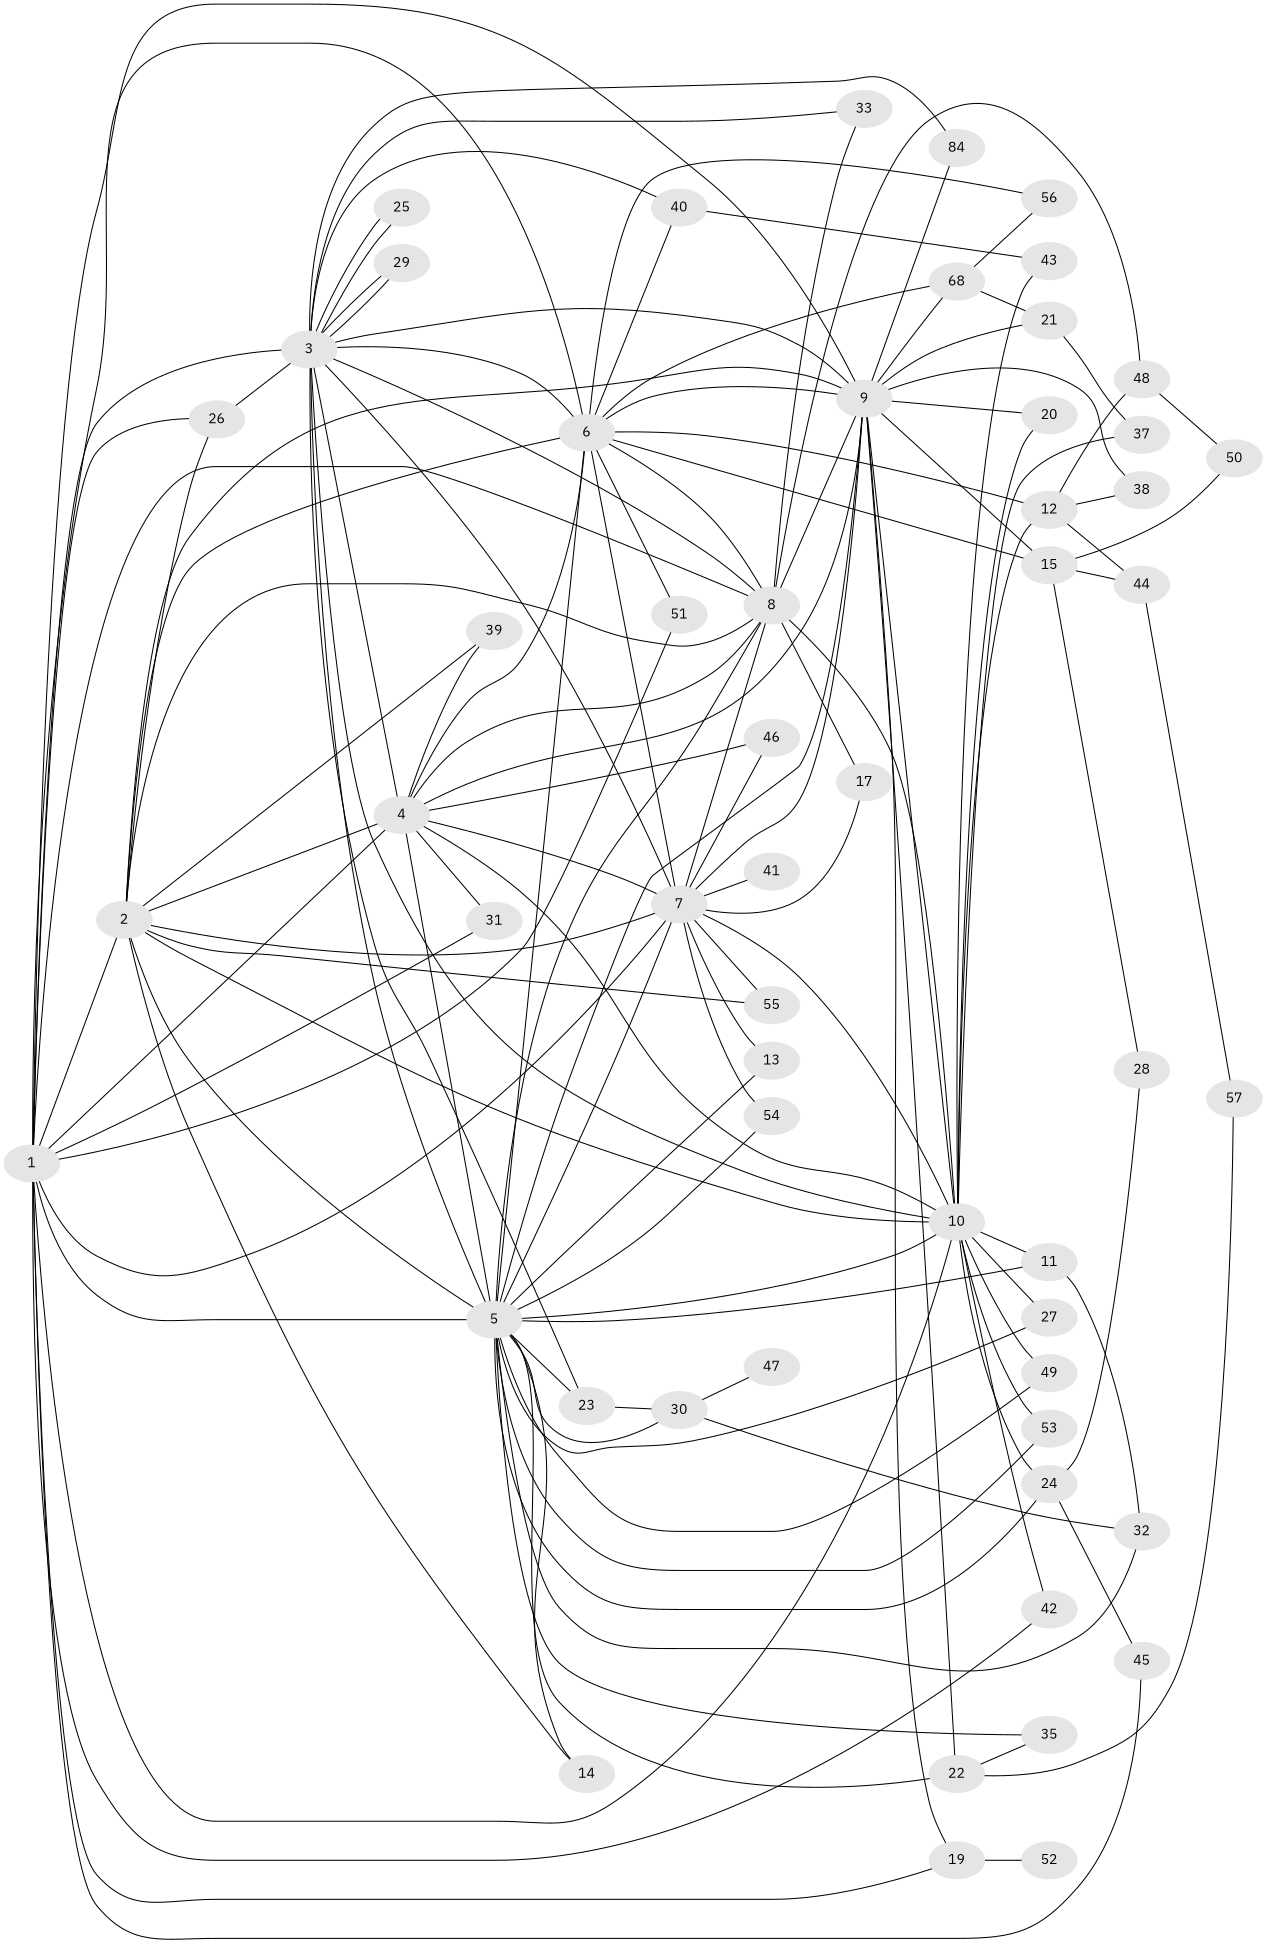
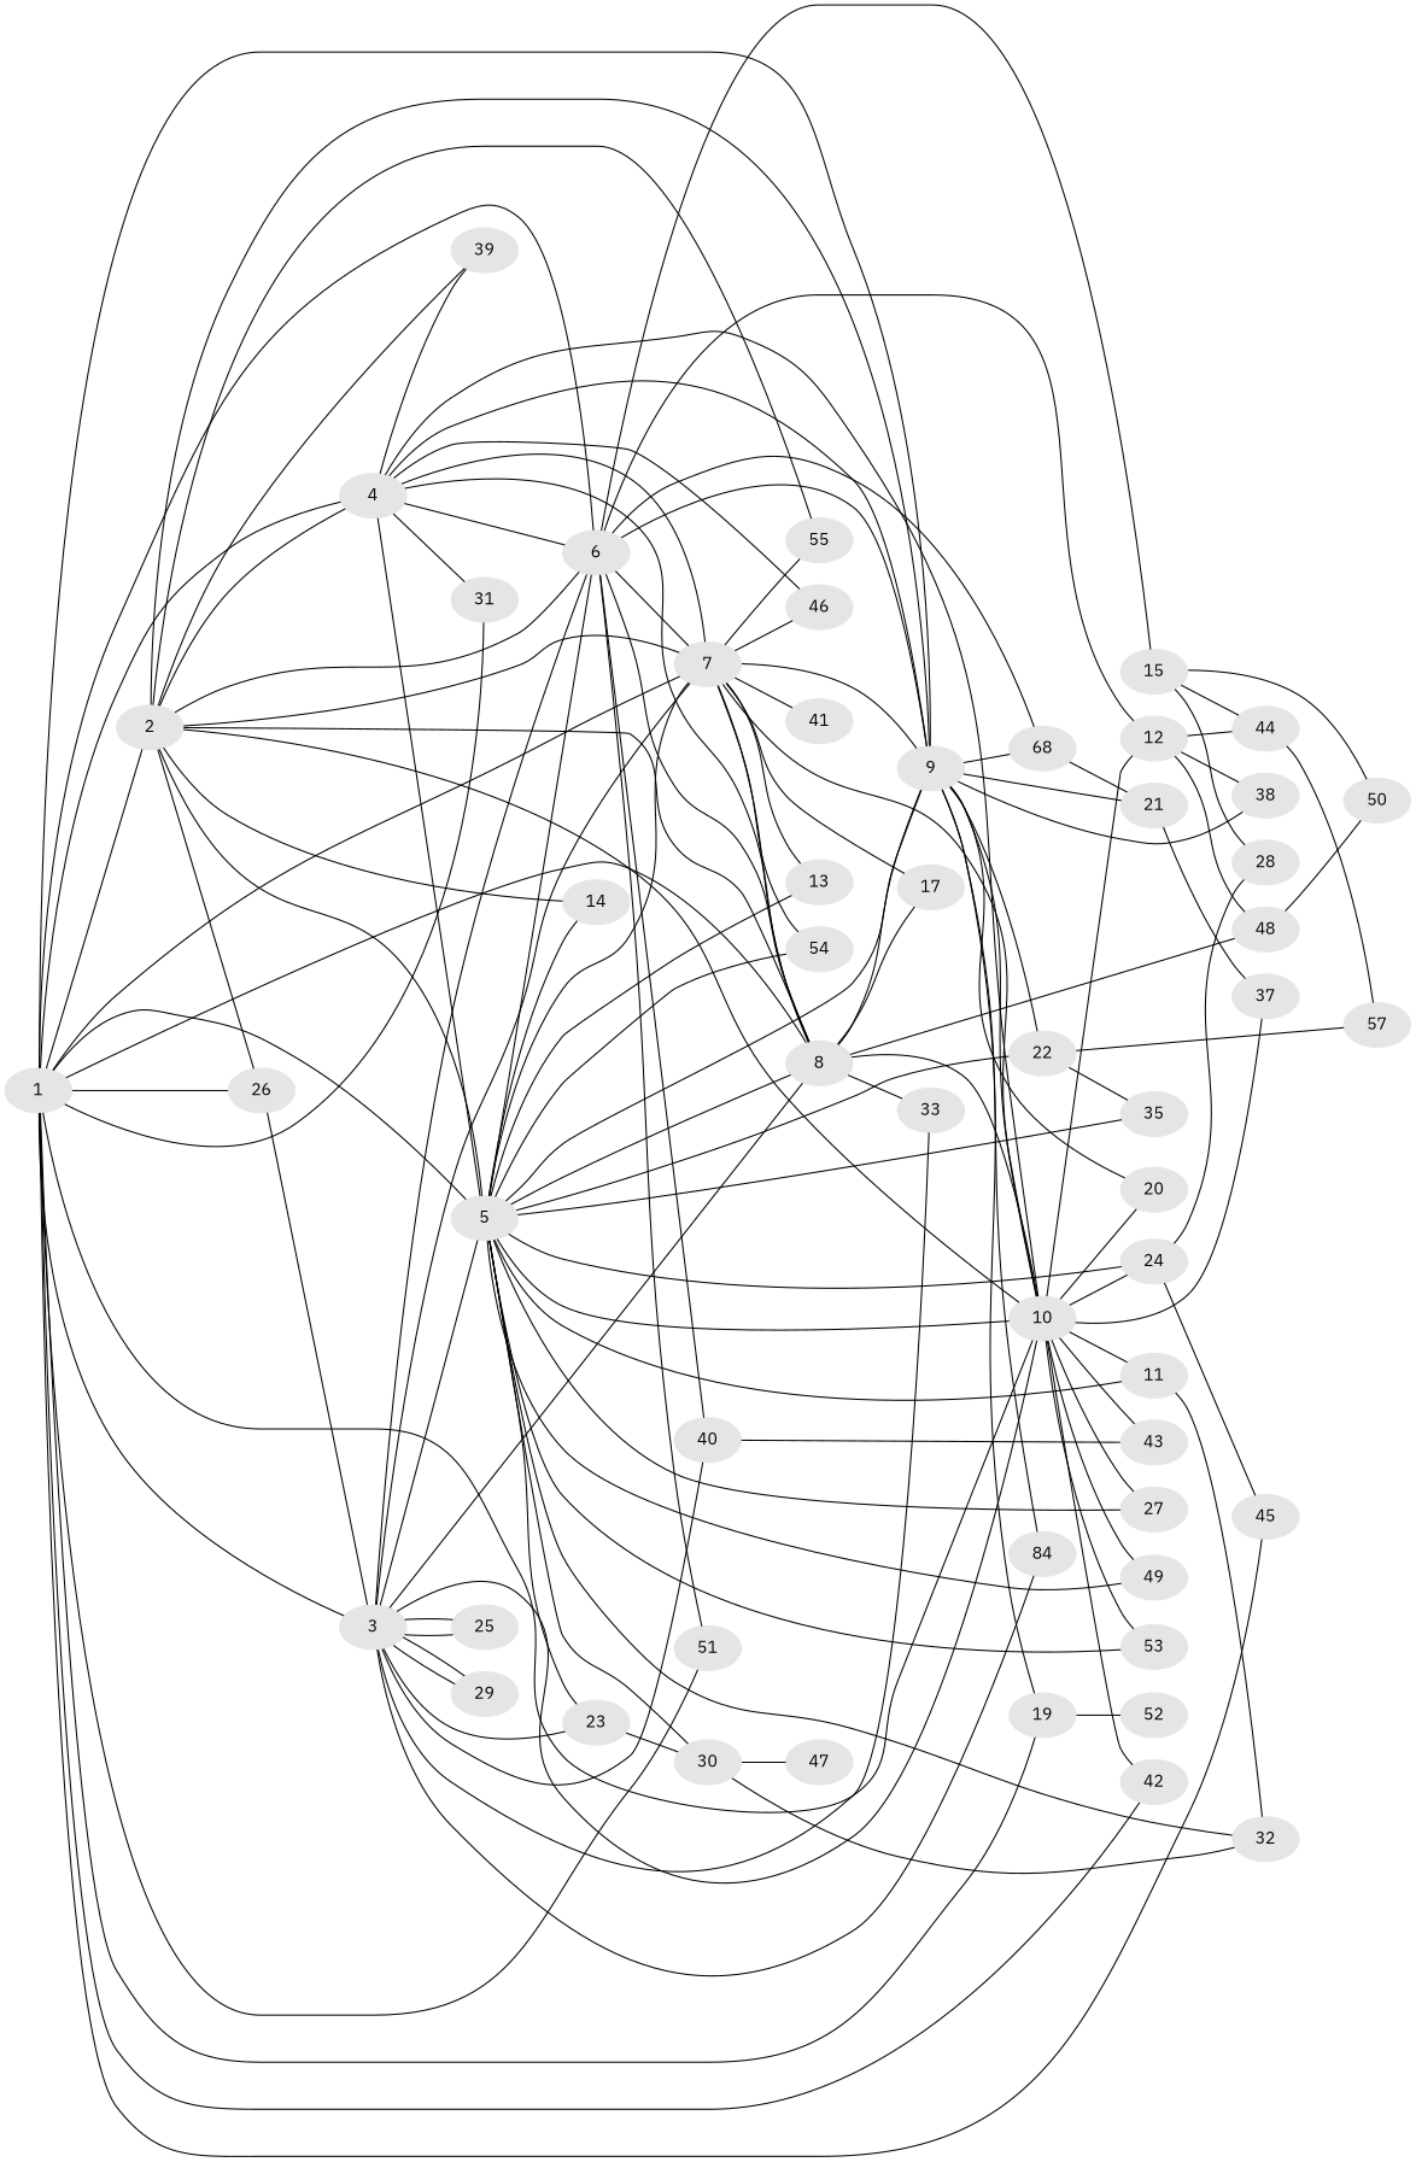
  graph {
    fontname="IBM Plex Sans"
    rankdir=LR
    node [color=gray90 fontname="IBM Plex Sans" style=filled]
    edge [fontname="IBM Plex Sans"]
    1
    2
    3
    4
    5
    6
    7
    8
    9
    10
    19
    26
    31
    42
    45
    51
    14
    39
    55
    23
    25
    29
    33
    n24 [label=84]
    40
    46
    11
    13
    22
    24
    27
    30
    35
    49
    53
    54
    32
    12
    15
    n40 [label=68]
-   56
    17
    41
    48
    20
    21
    38
    37
    43
    52
    57
    28
    47
    44
    50
    1 -- 2
    1 -- 3
    1 -- 4
    1 -- 5
    1 -- 6
    1 -- 7
    1 -- 8
    1 -- 9
    1 -- 10
    1 -- 19
    1 -- 26
    1 -- 31
    1 -- 42
    1 -- 45
    1 -- 51
    2 -- 4
    2 -- 5
    2 -- 6
    2 -- 7
    2 -- 8
    2 -- 9
    2 -- 10
    2 -- 26
    2 -- 14
    2 -- 39
    2 -- 55
-   3 -- 4
    3 -- 5
    3 -- 6
    3 -- 7
    3 -- 8
-   3 -- 9
    3 -- 10
    3 -- 23
    3 -- 25
    3 -- 25
    3 -- 29
    3 -- 29
    3 -- 33
    3 -- n24
    3 -- 40
    4 -- 5
    4 -- 6
    4 -- 7
    4 -- 8
    4 -- 9
    4 -- 10
    4 -- 31
    4 -- 39
    4 -- 46
    5 -- 6
    5 -- 7
    5 -- 8
    5 -- 9
    5 -- 10
    5 -- 14
    5 -- 23
    5 -- 11
    5 -- 13
    5 -- 22
    5 -- 24
    5 -- 27
    5 -- 30
    5 -- 35
    5 -- 49
    5 -- 53
    5 -- 54
    5 -- 32
    6 -- 7
    6 -- 8
    6 -- 9
    6 -- 51
    6 -- 40
    6 -- 12
    6 -- 15
    6 -- n40
-   6 -- 56
    7 -- 8
    7 -- 9
    7 -- 10
    7 -- 55
    7 -- 46
    7 -- 13
    7 -- 54
    7 -- 17
    7 -- 41
    8 -- 9
    8 -- 10
    8 -- 33
    8 -- 17
    8 -- 48
    9 -- 10
    9 -- 19
    9 -- n24
    9 -- 22
-   9 -- 15
    9 -- n40
    9 -- 20
    9 -- 21
    9 -- 38
    10 -- 42
    10 -- 11
    10 -- 24
    10 -- 27
    10 -- 49
    10 -- 53
    10 -- 12
    10 -- 20
    10 -- 37
    10 -- 43
    19 -- 52
    26 -- 3
    23 -- 30
    40 -- 43
    11 -- 32
    22 -- 35
    22 -- 57
    24 -- 45
    24 -- 28
    30 -- 32
    30 -- 47
    12 -- 48
    12 -- 38
    12 -- 44
    15 -- 28
    15 -- 44
    15 -- 50
-   n40 -- 56
    n40 -- 21
    48 -- 50
    21 -- 37
    44 -- 57
  }
